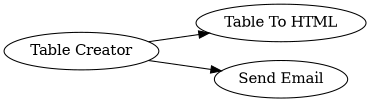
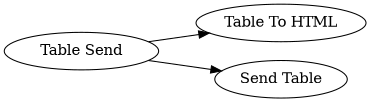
  digraph {
    fontname="DejaVu Serif"
    rankdir=LR
    node [fontname="DejaVu Serif"]
    edge [fontname="DejaVu Serif"]
    n1 [label="Table To HTML"]
-   n2 [label="Send Email"]
-   n3 [label="Table Creator"]
+   n2 [label="Send Table"]
+   n3 [label="Table Send"]
    n3 -> n1
    n3 -> n2
  }
